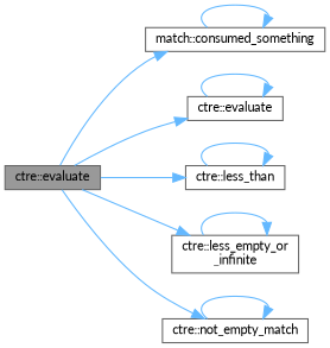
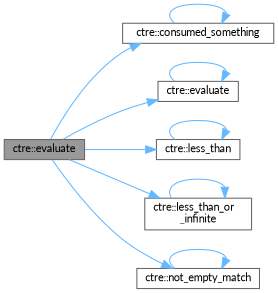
  digraph {
    fontname=Lato
    rankdir=LR
    node [color=grey40 fillcolor=white fontname=Lato fontsize=10 shape=box style=filled]
    edge [color=steelblue1 fontname=Lato fontsize=10 labelfontname=Helvetica labelfontsize=10 style=solid]
    n1 [color=gray40 fillcolor=grey60 fontcolor=black height=0.2 label="ctre::evaluate" width=0.4]
-   n2 [height=0.2 label="match::consumed_something" width=0.4]
+   n2 [height=0.2 label="ctre::consumed_something" width=0.4]
    n3 [height=0.2 label="ctre::evaluate" width=0.4]
    n4 [height=0.2 label="ctre::less_than" width=0.4]
-   n5 [height=0.2 label="ctre::less_empty_or\l_infinite" width=0.4]
+   n5 [height=0.2 label="ctre::less_than_or\l_infinite" width=0.4]
    n6 [height=0.2 label="ctre::not_empty_match" width=0.4]
    n1 -> n2
    n1 -> n3
    n1 -> n4
    n1 -> n5
    n1 -> n6
    n2 -> n2
    n3 -> n3
    n4 -> n4
    n5 -> n5
    n6 -> n6
  }
